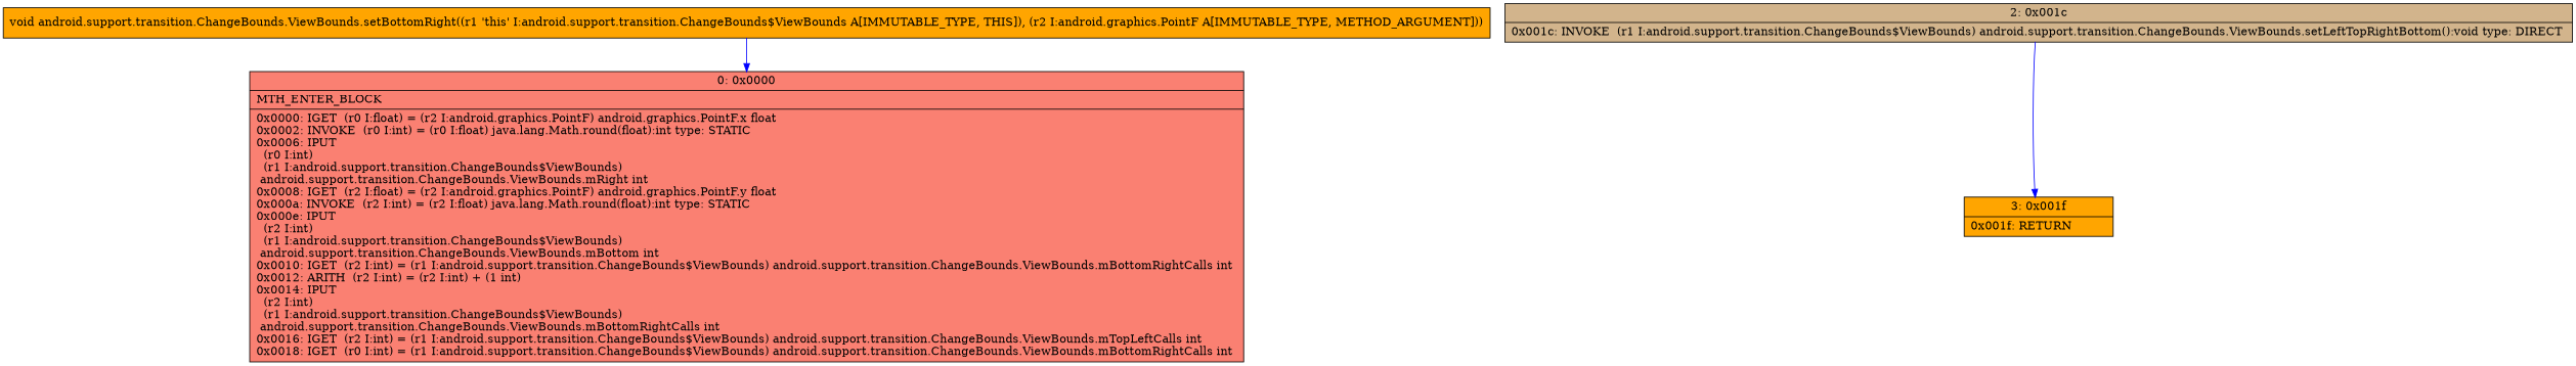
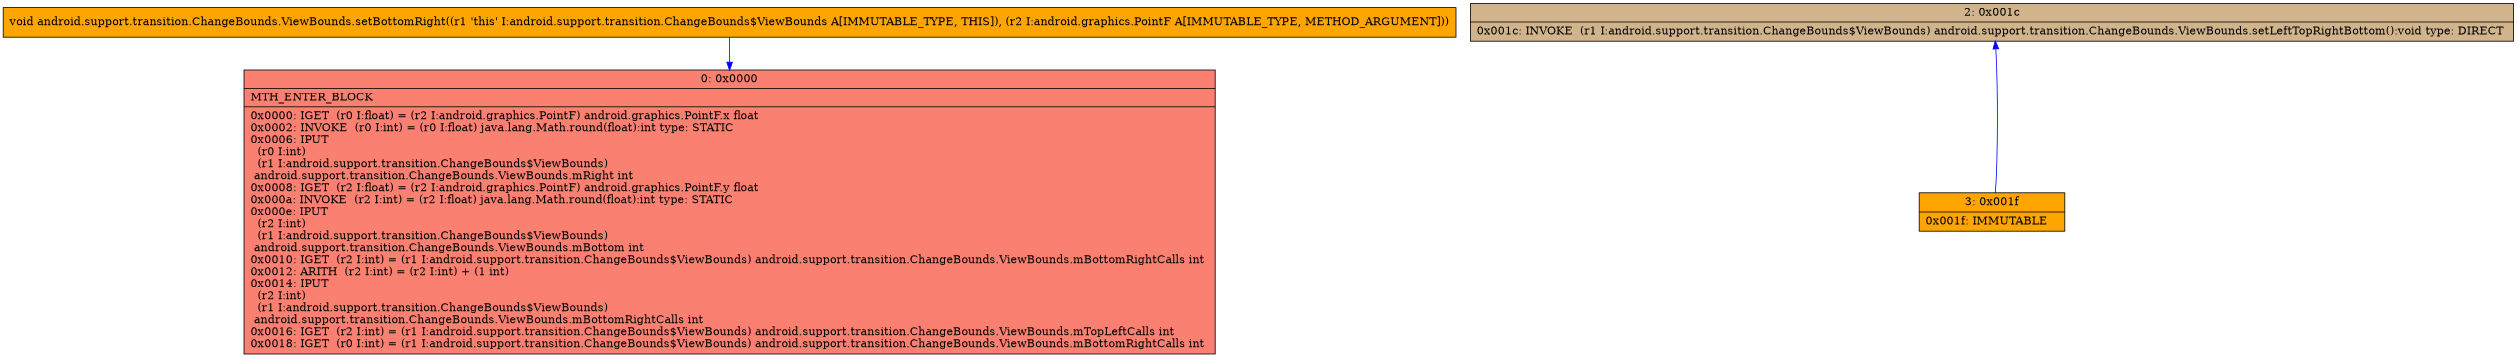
  digraph {
    node [fillcolor=orange shape=record style=filled]
    edge [color=blue]
    n1 [fillcolor=salmon label="{0\:\ 0x0000|MTH_ENTER_BLOCK\l|0x0000: IGET  (r0 I:float) = (r2 I:android.graphics.PointF) android.graphics.PointF.x float \l0x0002: INVOKE  (r0 I:int) = (r0 I:float) java.lang.Math.round(float):int type: STATIC \l0x0006: IPUT  \l  (r0 I:int)\l  (r1 I:android.support.transition.ChangeBounds$ViewBounds)\l android.support.transition.ChangeBounds.ViewBounds.mRight int \l0x0008: IGET  (r2 I:float) = (r2 I:android.graphics.PointF) android.graphics.PointF.y float \l0x000a: INVOKE  (r2 I:int) = (r2 I:float) java.lang.Math.round(float):int type: STATIC \l0x000e: IPUT  \l  (r2 I:int)\l  (r1 I:android.support.transition.ChangeBounds$ViewBounds)\l android.support.transition.ChangeBounds.ViewBounds.mBottom int \l0x0010: IGET  (r2 I:int) = (r1 I:android.support.transition.ChangeBounds$ViewBounds) android.support.transition.ChangeBounds.ViewBounds.mBottomRightCalls int \l0x0012: ARITH  (r2 I:int) = (r2 I:int) + (1 int) \l0x0014: IPUT  \l  (r2 I:int)\l  (r1 I:android.support.transition.ChangeBounds$ViewBounds)\l android.support.transition.ChangeBounds.ViewBounds.mBottomRightCalls int \l0x0016: IGET  (r2 I:int) = (r1 I:android.support.transition.ChangeBounds$ViewBounds) android.support.transition.ChangeBounds.ViewBounds.mTopLeftCalls int \l0x0018: IGET  (r0 I:int) = (r1 I:android.support.transition.ChangeBounds$ViewBounds) android.support.transition.ChangeBounds.ViewBounds.mBottomRightCalls int \l}"]
    n2 [fillcolor=tan label="{2\:\ 0x001c|0x001c: INVOKE  (r1 I:android.support.transition.ChangeBounds$ViewBounds) android.support.transition.ChangeBounds.ViewBounds.setLeftTopRightBottom():void type: DIRECT \l}"]
-   n3 [label="{3\:\ 0x001f|0x001f: RETURN   \l}"]
+   n3 [label="{3\:\ 0x001f|0x001f: IMMUTABLE   \l}"]
    n4 [label="{void android.support.transition.ChangeBounds.ViewBounds.setBottomRight((r1 'this' I:android.support.transition.ChangeBounds$ViewBounds A[IMMUTABLE_TYPE, THIS]), (r2 I:android.graphics.PointF A[IMMUTABLE_TYPE, METHOD_ARGUMENT])) }"]
-   n2 -> n3
+   n3 -> n2
    n4 -> n1
  }
